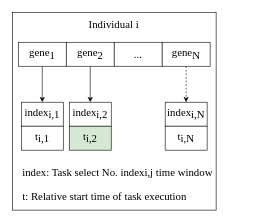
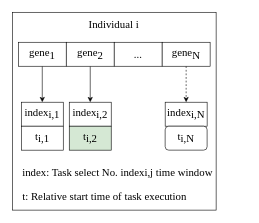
  <mxCell id="0" />
  <mxCell id="1" parent="0" />
  <mxCell id="2" value="" style="rounded=0;whiteSpace=wrap;html=1;" vertex="1" parent="1"><mxGeometry x="20" y="20" width="340" height="330" as="geometry" /></mxCell>
  <mxCell id="3" value="" style="edgeStyle=orthogonalEdgeStyle;rounded=0;orthogonalLoop=1;jettySize=auto;html=1;fontSize=18;fontFamily=Times New Roman;" edge="1" parent="1" source="4" target="11"><mxGeometry relative="1" as="geometry" /></mxCell>
  <mxCell id="4" value="gene&lt;sub style=&quot;font-size: 18px;&quot;&gt;&lt;font style=&quot;font-size: 18px;&quot;&gt;1&lt;/font&gt;&lt;/sub&gt;" style="rounded=0;whiteSpace=wrap;html=1;fontSize=18;fontFamily=Times New Roman;" vertex="1" parent="1"><mxGeometry x="30" y="70" width="80" height="40" as="geometry" /></mxCell>
  <mxCell id="5" value="" style="edgeStyle=orthogonalEdgeStyle;rounded=0;orthogonalLoop=1;jettySize=auto;html=1;fontSize=18;fontFamily=Times New Roman;" edge="1" parent="1" source="6" target="12"><mxGeometry relative="1" as="geometry" /></mxCell>
  <mxCell id="6" value="gene&lt;sub style=&quot;font-size: 18px;&quot;&gt;&lt;font style=&quot;font-size: 18px;&quot;&gt;2&lt;/font&gt;&lt;/sub&gt;" style="rounded=0;whiteSpace=wrap;html=1;fontSize=18;fontFamily=Times New Roman;" vertex="1" parent="1"><mxGeometry x="110" y="70" width="80" height="40" as="geometry" /></mxCell>
  <mxCell id="7" value="..." style="rounded=0;whiteSpace=wrap;html=1;fontSize=18;fontFamily=Times New Roman;" vertex="1" parent="1"><mxGeometry x="190" y="70" width="80" height="40" as="geometry" /></mxCell>
  <mxCell id="8" value="" style="edgeStyle=orthogonalEdgeStyle;rounded=0;orthogonalLoop=1;jettySize=auto;html=1;fontSize=18;fontFamily=Times New Roman;dashed=1;" edge="1" parent="1" source="9" target="13"><mxGeometry relative="1" as="geometry" /></mxCell>
  <mxCell id="9" value="gene&lt;sub style=&quot;font-size: 18px;&quot;&gt;&lt;font style=&quot;font-size: 18px;&quot;&gt;N&lt;/font&gt;&lt;/sub&gt;" style="rounded=0;whiteSpace=wrap;html=1;fontSize=18;fontFamily=Times New Roman;" vertex="1" parent="1"><mxGeometry x="270" y="70" width="80" height="40" as="geometry" /></mxCell>
  <mxCell id="10" value="Individual i" style="text;html=1;align=center;verticalAlign=middle;resizable=0;points=[];autosize=1;strokeColor=none;fillColor=none;fontSize=18;fontFamily=Times New Roman;" vertex="1" parent="1"><mxGeometry x="134" y="20" width="110" height="40" as="geometry" /></mxCell>
  <mxCell id="11" value="index&lt;sub style=&quot;font-size: 18px;&quot;&gt;&lt;font style=&quot;font-size: 18px;&quot;&gt;i,1&lt;/font&gt;&lt;/sub&gt;" style="rounded=0;whiteSpace=wrap;html=1;fontSize=18;fontFamily=Times New Roman;" vertex="1" parent="1"><mxGeometry x="35" y="170" width="70" height="40" as="geometry" /></mxCell>
  <mxCell id="12" value="index&lt;sub style=&quot;font-size: 18px;&quot;&gt;&lt;font style=&quot;font-size: 18px;&quot;&gt;i,2&lt;/font&gt;&lt;/sub&gt;" style="rounded=0;whiteSpace=wrap;html=1;fontSize=18;fontFamily=Times New Roman;" vertex="1" parent="1"><mxGeometry x="115" y="170" width="70" height="40" as="geometry" /></mxCell>
  <mxCell id="13" value="index&lt;sub style=&quot;font-size: 18px;&quot;&gt;&lt;font style=&quot;font-size: 18px;&quot;&gt;i,N&lt;/font&gt;&lt;/sub&gt;" style="rounded=0;whiteSpace=wrap;html=1;fontSize=18;fontFamily=Times New Roman;" vertex="1" parent="1"><mxGeometry x="275" y="170" width="70" height="40" as="geometry" /></mxCell>
  <mxCell id="14" value="&lt;font style=&quot;font-size: 18px;&quot;&gt;t&lt;sub style=&quot;font-size: 18px;&quot;&gt;&lt;font style=&quot;font-size: 18px;&quot;&gt;i,1&lt;/font&gt;&lt;/sub&gt;&lt;/font&gt;" style="rounded=0;whiteSpace=wrap;html=1;fontSize=18;fontFamily=Times New Roman;" vertex="1" parent="1"><mxGeometry x="35" y="210" width="70" height="40" as="geometry" /></mxCell>
  <mxCell id="15" value="&lt;font style=&quot;font-size: 18px;&quot;&gt;t&lt;sub style=&quot;font-size: 18px;&quot;&gt;&lt;font style=&quot;font-size: 18px;&quot;&gt;i,2&lt;/font&gt;&lt;/sub&gt;&lt;/font&gt;" style="rounded=0;whiteSpace=wrap;html=1;fontSize=18;fontFamily=Times New Roman;fillColor=#d5e8d4;" vertex="1" parent="1"><mxGeometry x="115" y="210" width="70" height="40" as="geometry" /></mxCell>
- <mxCell id="16" value="&lt;font style=&quot;font-size: 18px;&quot;&gt;t&lt;sub style=&quot;font-size: 18px;&quot;&gt;&lt;font style=&quot;font-size: 18px;&quot;&gt;i,N&lt;/font&gt;&lt;/sub&gt;&lt;/font&gt;" style="rounded=0;whiteSpace=wrap;html=1;fontSize=18;fontFamily=Times New Roman;" vertex="1" parent="1"><mxGeometry x="275" y="210" width="70" height="40" as="geometry" /></mxCell>
+ <mxCell id="16" value="&lt;font style=&quot;font-size: 18px;&quot;&gt;t&lt;sub style=&quot;font-size: 18px;&quot;&gt;&lt;font style=&quot;font-size: 18px;&quot;&gt;i,N&lt;/font&gt;&lt;/sub&gt;&lt;/font&gt;" style="whiteSpace=wrap;html=1;fontSize=18;fontFamily=Times New Roman;rounded=1;" vertex="1" parent="1"><mxGeometry x="275" y="210" width="70" height="40" as="geometry" /></mxCell>
  <mxCell id="17" value="index: Task select No. indexi,j time window" style="text;whiteSpace=wrap;fontSize=18;fontFamily=Times New Roman;" vertex="1" parent="1"><mxGeometry x="35" y="270" width="325" height="40" as="geometry" /></mxCell>
  <mxCell id="18" value="t: Relative start time of task execution" style="text;whiteSpace=wrap;fontSize=18;fontFamily=Times New Roman;" vertex="1" parent="1"><mxGeometry x="35" y="310" width="375" height="40" as="geometry" /></mxCell>
